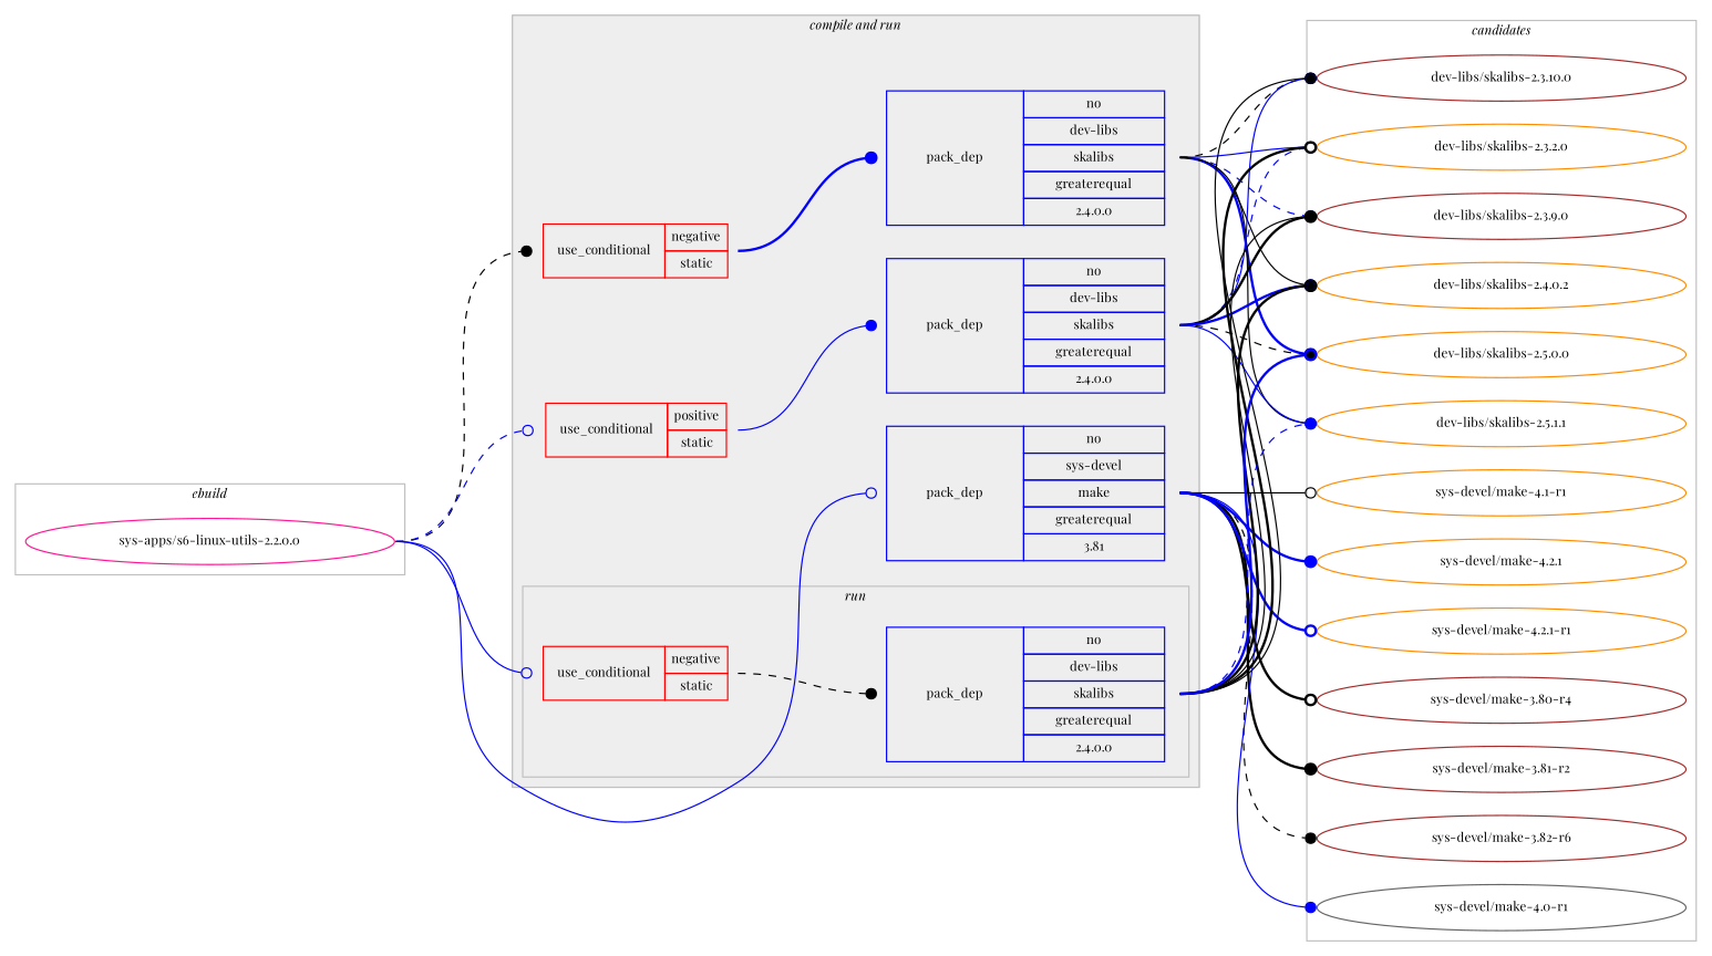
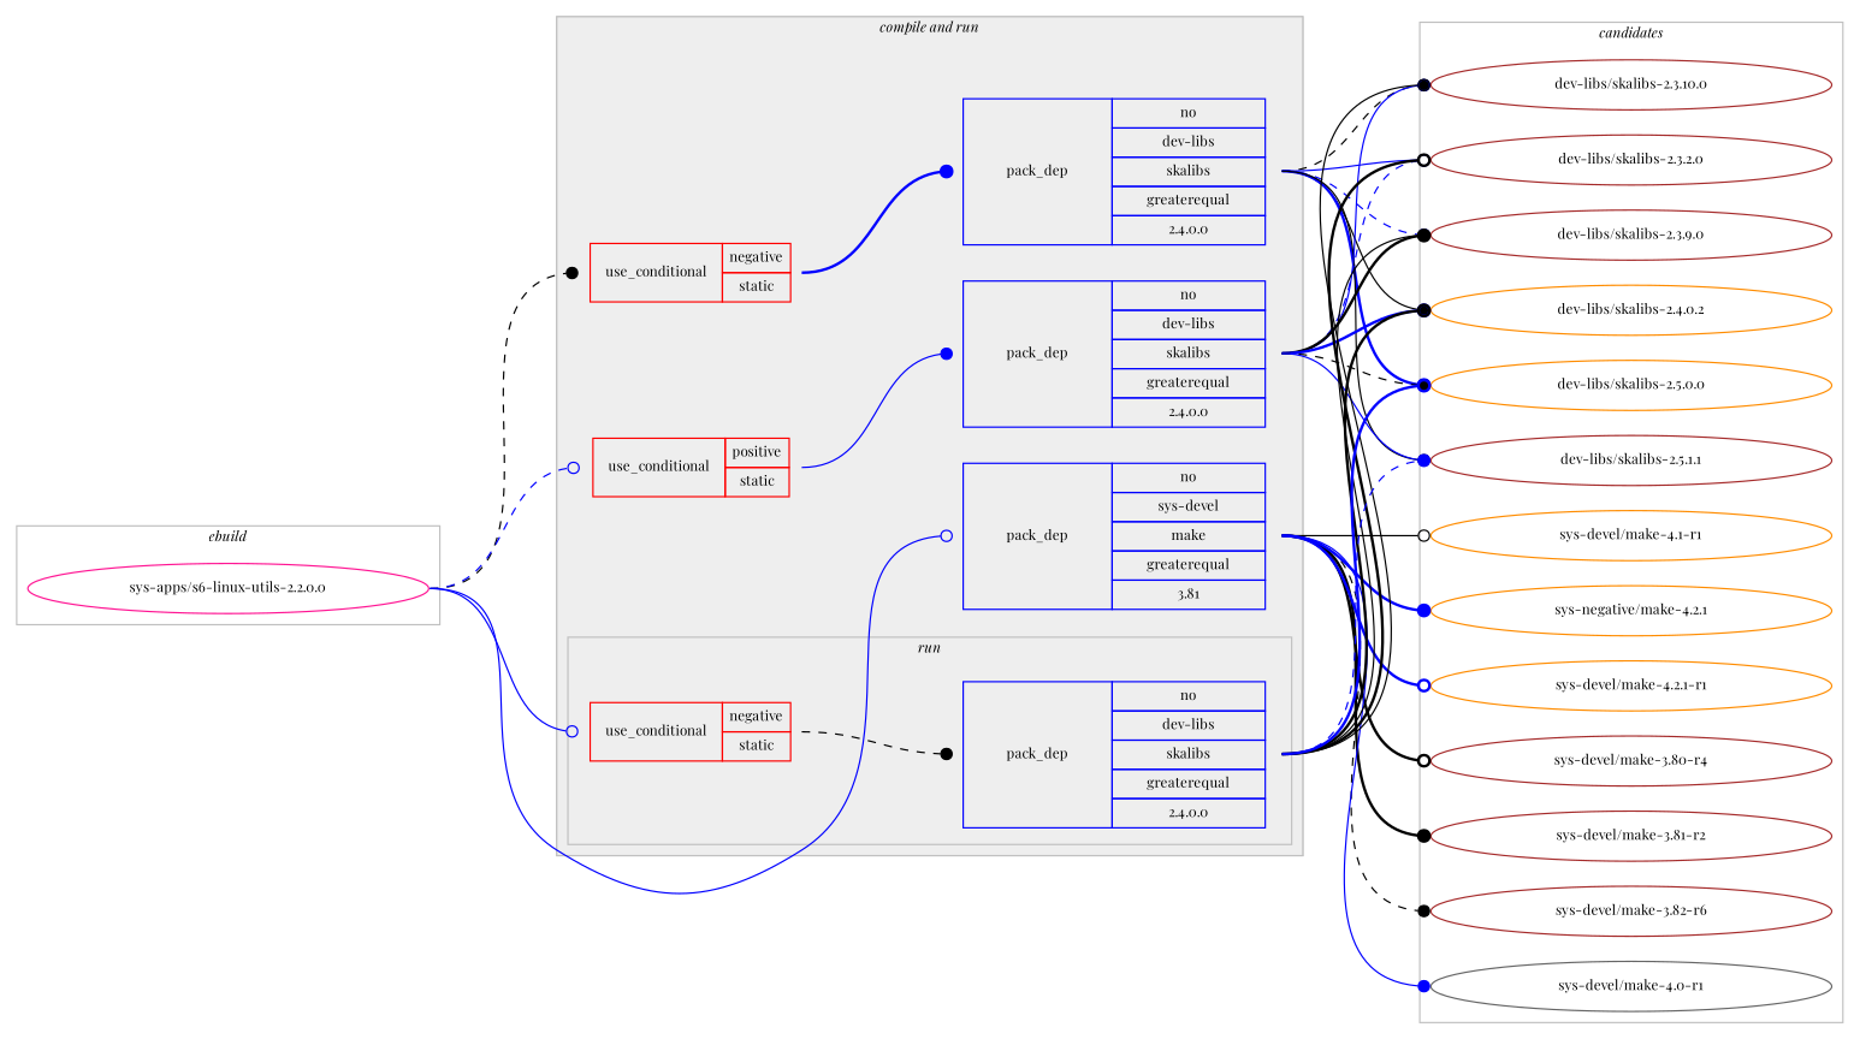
  digraph {
    compound=true
    concentrate=true
    fontname="Playfair Display"
    fontsize=10
    newrank=true
    rankdir=LR
    ranksep=1.5
    node [color=brown fontname="Playfair Display" fontsize=10]
    edge [arrowhead=odot color=blue fontname="Playfair Display" headport=w style=solid tailport=e weight=100]
    n1 [color=deeppink label="sys-apps/s6-linux-utils-2.2.0.0" width=4]
    n2 [color=blue label=<<TABLE BORDER="0" CELLBORDER="1" CELLSPACING="0" CELLPADDING="4" WIDTH="220"><TR><TD ROWSPAN="6" CELLPADDING="30">pack_dep</TD></TR><TR><TD WIDTH="110">no</TD></TR><TR><TD>dev-libs</TD></TR><TR><TD>skalibs</TD></TR><TR><TD>greaterequal</TD></TR><TR><TD>2.4.0.0</TD></TR></TABLE>> shape=none]
    n3 [color=red label=<<TABLE BORDER="0" CELLBORDER="1" CELLSPACING="0" CELLPADDING="4"><TR><TD ROWSPAN="3" CELLPADDING="10">use_conditional</TD></TR><TR><TD>negative</TD></TR><TR><TD>static</TD></TR></TABLE>> shape=none]
    n4 [color=blue label=<<TABLE BORDER="0" CELLBORDER="1" CELLSPACING="0" CELLPADDING="4" WIDTH="220"><TR><TD ROWSPAN="6" CELLPADDING="30">pack_dep</TD></TR><TR><TD WIDTH="110">no</TD></TR><TR><TD>dev-libs</TD></TR><TR><TD>skalibs</TD></TR><TR><TD>greaterequal</TD></TR><TR><TD>2.4.0.0</TD></TR></TABLE>> shape=none]
    n5 [color=red label=<<TABLE BORDER="0" CELLBORDER="1" CELLSPACING="0" CELLPADDING="4"><TR><TD ROWSPAN="3" CELLPADDING="10">use_conditional</TD></TR><TR><TD>positive</TD></TR><TR><TD>static</TD></TR></TABLE>> shape=none]
    n6 [color=blue label=<<TABLE BORDER="0" CELLBORDER="1" CELLSPACING="0" CELLPADDING="4" WIDTH="220"><TR><TD ROWSPAN="6" CELLPADDING="30">pack_dep</TD></TR><TR><TD WIDTH="110">no</TD></TR><TR><TD>sys-devel</TD></TR><TR><TD>make</TD></TR><TR><TD>greaterequal</TD></TR><TR><TD>3.81</TD></TR></TABLE>> shape=none]
    n7 [color=blue label=<<TABLE BORDER="0" CELLBORDER="1" CELLSPACING="0" CELLPADDING="4" WIDTH="220"><TR><TD ROWSPAN="6" CELLPADDING="30">pack_dep</TD></TR><TR><TD WIDTH="110">no</TD></TR><TR><TD>dev-libs</TD></TR><TR><TD>skalibs</TD></TR><TR><TD>greaterequal</TD></TR><TR><TD>2.4.0.0</TD></TR></TABLE>> shape=none]
    n8 [color=red label=<<TABLE BORDER="0" CELLBORDER="1" CELLSPACING="0" CELLPADDING="4"><TR><TD ROWSPAN="3" CELLPADDING="10">use_conditional</TD></TR><TR><TD>negative</TD></TR><TR><TD>static</TD></TR></TABLE>> shape=none]
    n9 [label="dev-libs/skalibs-2.3.10.0" width=4]
-   n10 [color=darkorange label="dev-libs/skalibs-2.3.2.0" width=4]
+   n10 [label="dev-libs/skalibs-2.3.2.0" width=4]
    n11 [label="dev-libs/skalibs-2.3.9.0" width=4]
    n12 [color=darkorange label="dev-libs/skalibs-2.4.0.2" width=4]
    n13 [color=darkorange label="dev-libs/skalibs-2.5.0.0" width=4]
-   n14 [color=darkorange label="dev-libs/skalibs-2.5.1.1" width=4]
+   n14 [label="dev-libs/skalibs-2.5.1.1" width=4]
    n15 [label="sys-devel/make-3.80-r4" width=4]
    n16 [label="sys-devel/make-3.81-r2" width=4]
    n17 [label="sys-devel/make-3.82-r6" width=4]
    n18 [color=gray40 label="sys-devel/make-4.0-r1" width=4]
    n19 [color=darkorange label="sys-devel/make-4.1-r1" width=4]
-   n20 [color=darkorange label="sys-devel/make-4.2.1" width=4]
+   n20 [color=darkorange label="sys-negative/make-4.2.1" width=4]
    n21 [color=darkorange label="sys-devel/make-4.2.1-r1" width=4]
    subgraph cluster_1 {
      color=gray
      label=<<i>ebuild</i>>
      rank=same
      n1
    }
    subgraph cluster_2 {
      color=gray
      label=<<i>dependencies</i>>
      subgraph cluster_3 {
        color=gray
        fillcolor="#eeeeee"
        label=<<i>compile</i>>
        style=filled
        subgraph sub_4 {
          color=gray
          fillcolor="#eeeeee"
          label=<<i>compile</i>>
          style=filled
          n3
          subgraph sub_5 {
            color=gray
            fillcolor="#eeeeee"
            label=<<i>compile</i>>
            style=filled
            n2
          }
        }
        subgraph sub_6 {
          color=gray
          fillcolor="#eeeeee"
          label=<<i>compile</i>>
          style=filled
          n5
          subgraph sub_7 {
            color=gray
            fillcolor="#eeeeee"
            label=<<i>compile</i>>
            style=filled
            n4
          }
        }
        subgraph sub_8 {
          color=gray
          fillcolor="#eeeeee"
          label=<<i>compile</i>>
          style=filled
          n6
        }
      }
      subgraph cluster_9 {
        color=gray
        fillcolor="#eeeeee"
        label=<<i>compile and run</i>>
        style=filled
      }
      subgraph cluster_10 {
        color=gray
        fillcolor="#eeeeee"
        label=<<i>run</i>>
        style=filled
        subgraph sub_11 {
          color=gray
          fillcolor="#eeeeee"
          label=<<i>run</i>>
          style=filled
          n8
          subgraph sub_12 {
            color=gray
            fillcolor="#eeeeee"
            label=<<i>run</i>>
            style=filled
            n7
          }
        }
      }
    }
    subgraph cluster_13 {
      color=gray
      label=<<i>candidates</i>>
      rank=same
      subgraph sub_14 {
        color=black
        label=<<i>candidates</i>>
        nodesep=1
        rank=same
        n9
        n10
        n11
        n12
        n13
        n14
      }
      subgraph sub_15 {
        color=black
        label=<<i>candidates</i>>
        nodesep=1
        rank=same
        n9
        n10
        n11
        n12
        n13
        n14
      }
      subgraph sub_16 {
        color=black
        label=<<i>candidates</i>>
        nodesep=1
        rank=same
        n15
        n16
        n17
        n18
        n19
        n20
        n21
      }
      subgraph sub_17 {
        color=black
        label=<<i>candidates</i>>
        nodesep=1
        rank=same
        n9
        n10
        n11
        n12
        n13
        n14
      }
    }
    n1 -> n3 [arrowhead=dot color=black style=dashed weight=20]
    n1 -> n5 [style=dashed weight=20]
    n1 -> n6 [weight=20]
    n1 -> n8 [weight=20]
    n2 -> n9 [arrowhead=dot color=black style=dashed]
    n2 -> n10
    n2 -> n11 [arrowhead=dot style=dashed]
    n2 -> n12 [arrowhead=dot color=black]
    n2 -> n13 [arrowhead=dot style=bold]
    n2 -> n14 [color=black]
    n3 -> n2 [arrowhead=dot style=bold weight=20]
    n4 -> n9
    n4 -> n10 [style=dashed]
    n4 -> n11 [arrowhead=dot color=black style=bold]
    n4 -> n12 [style=bold]
    n4 -> n13 [arrowhead=dot color=black style=dashed]
    n4 -> n14 [arrowhead=dot]
    n5 -> n4 [arrowhead=dot weight=20]
    n6 -> n15 [color=black style=bold]
    n6 -> n16 [arrowhead=dot color=black style=bold]
    n6 -> n17 [arrowhead=dot color=black style=dashed]
    n6 -> n18 [arrowhead=dot]
    n6 -> n19 [color=black]
    n6 -> n20 [arrowhead=dot style=bold]
    n6 -> n21 [style=bold]
    n7 -> n9 [color=black]
    n7 -> n10 [color=black style=bold]
    n7 -> n11 [color=black]
    n7 -> n12 [color=black style=bold]
    n7 -> n13 [style=bold]
    n7 -> n14 [style=dashed]
    n8 -> n7 [arrowhead=dot color=black style=dashed weight=20]
  }
